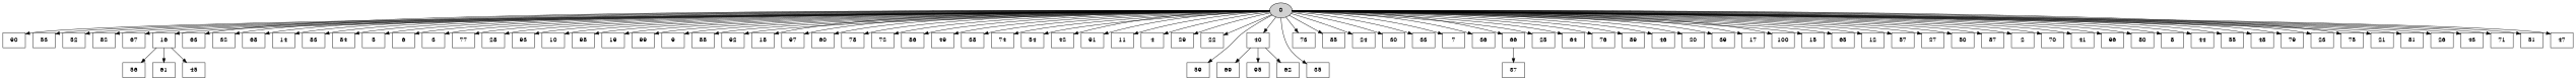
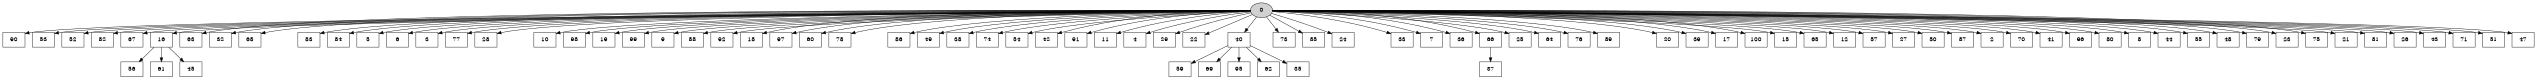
  digraph {
    node [fillcolor=white style=filled shape=box]
    0 [fillcolor=grey82 shape=""]
    n2 [label="90\n"]
    n3 [label="53\n"]
    n4 [label="52\n"]
    n5 [label="82\n"]
    n6 [label="67\n"]
    n7 [label="59\n"]
    n8 [label="63\n"]
    n9 [label="32\n"]
    n10 [label="68\n"]
-   n11 [label="14\n"]
    n12 [label="83\n"]
    n13 [label="84\n"]
    n14 [label="5\n"]
    n15 [label="6\n"]
    n16 [label="3\n"]
    n17 [label="77\n"]
    n18 [label="28\n"]
-   n19 [label="93\n"]
    n20 [label="10\n"]
    n21 [label="98\n"]
    n22 [label="19\n"]
    n23 [label="99\n"]
    n24 [label="9\n"]
    n25 [label="88\n"]
    n26 [label="92\n"]
    n27 [label="18\n"]
    n28 [label="97\n"]
    n29 [label="60\n"]
    n30 [label="78\n"]
-   n31 [label="72\n"]
    n32 [label="86\n"]
    n33 [label="49\n"]
    n34 [label="38\n"]
    n35 [label="74\n"]
    n36 [label="54\n"]
    n37 [label="42\n"]
    n38 [label="91\n"]
    n39 [label="11\n"]
    n40 [label="4\n"]
    n41 [label="29\n"]
    n42 [label="22\n"]
    n43 [label="16\n"]
    n44 [label="40\n"]
    n45 [label="66\n"]
    n46 [label="73\n"]
    n47 [label="85\n"]
    n48 [label="24\n"]
-   n49 [label="30\n"]
    n50 [label="33\n"]
    n51 [label="7\n"]
    n52 [label="36\n"]
    n53 [label="35\n"]
    n54 [label="25\n"]
    n55 [label="64\n"]
    n56 [label="76\n"]
    n57 [label="89\n"]
-   n58 [label="46\n"]
    n59 [label="20\n"]
    n60 [label="39\n"]
    n61 [label="17\n"]
    n62 [label="100\n"]
    n63 [label="15\n"]
    n64 [label="65\n"]
    n65 [label="12\n"]
    n66 [label="57\n"]
    n67 [label="27\n"]
    n68 [label="50\n"]
    n69 [label="87\n"]
    n70 [label="2\n"]
    n71 [label="70\n"]
    n72 [label="41\n"]
    n73 [label="96\n"]
    n74 [label="80\n"]
    n75 [label="8\n"]
    n76 [label="44\n"]
    n77 [label="55\n"]
    n78 [label="48\n"]
    n79 [label="79\n"]
    n80 [label="23\n"]
    n81 [label="75\n"]
    n82 [label="21\n"]
    n83 [label="81\n"]
    n84 [label="26\n"]
    n85 [label="43\n"]
    n86 [label="71\n"]
    n87 [label="51\n"]
    n88 [label="47\n"]
    n89 [label="69\n"]
    n90 [label="95\n"]
    n91 [label="56\n"]
    n92 [label="61\n"]
    n93 [label="62\n"]
    n94 [label="45\n"]
    n95 [label="37\n"]
    0 -> n2
    0 -> n3
    0 -> n4
    0 -> n5
    0 -> n6
-   0 -> n7
+   n44 -> n7
    0 -> n8
    0 -> n9
    0 -> n10
-   0 -> n11
    0 -> n12
    0 -> n13
    0 -> n14
    0 -> n15
    0 -> n16
    0 -> n17
    0 -> n18
-   0 -> n19
    0 -> n20
    0 -> n21
    0 -> n22
    0 -> n23
    0 -> n24
    0 -> n25
    0 -> n26
    0 -> n27
    0 -> n28
    0 -> n29
    0 -> n30
-   0 -> n31
    0 -> n32
    0 -> n33
    0 -> n34
    0 -> n35
    0 -> n36
    0 -> n37
    0 -> n38
    0 -> n39
    0 -> n40
    0 -> n41
    0 -> n42
    0 -> n43
    0 -> n44
    0 -> n45
    0 -> n46
    0 -> n47
    0 -> n48
-   0 -> n49
    0 -> n50
    0 -> n51
    0 -> n52
-   0 -> n53
+   n44 -> n53
    0 -> n54
    0 -> n55
    0 -> n56
    0 -> n57
-   0 -> n58
    0 -> n59
    0 -> n60
    0 -> n61
    0 -> n62
    0 -> n63
    0 -> n64
    0 -> n65
    0 -> n66
    0 -> n67
    0 -> n68
    0 -> n69
    0 -> n70
    0 -> n71
    0 -> n72
    0 -> n73
    0 -> n74
    0 -> n75
    0 -> n76
    0 -> n77
    0 -> n78
    0 -> n79
    0 -> n80
    0 -> n81
    0 -> n82
    0 -> n83
    0 -> n84
    0 -> n85
    0 -> n86
    0 -> n87
    0 -> n88
    n43 -> n91
    n43 -> n92
    n43 -> n94
    n44 -> n89
    n44 -> n90
    n44 -> n93
    n45 -> n95
  }
